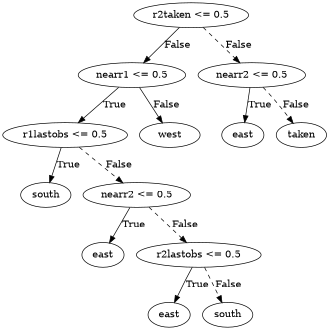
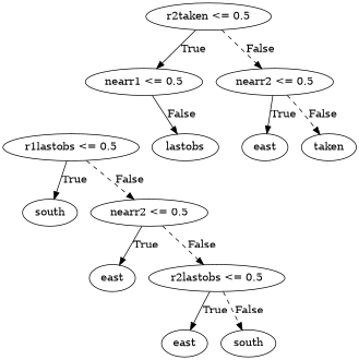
  digraph {
    n1 [label="r2taken <= 0.5"]
    n2 [label="nearr1 <= 0.5"]
    n3 [label="nearr2 <= 0.5"]
    n4 [label="r1lastobs <= 0.5"]
-   n5 [label=west]
+   n5 [label=lastobs]
    n6 [label=east]
    n7 [label=taken]
    n8 [label=south]
    n9 [label="nearr2 <= 0.5"]
    n10 [label=east]
    n11 [label="r2lastobs <= 0.5"]
    n12 [label=east]
    n13 [label=south]
-   n1 -> n2 [label=False]
+   n1 -> n2 [label=True]
    n1 -> n3 [label=False style=dashed]
-   n2 -> n4 [label=True]
    n2 -> n5 [label=False style=solid]
    n3 -> n6 [label=True]
    n3 -> n7 [label=False style=dashed]
    n4 -> n8 [label=True]
    n4 -> n9 [label=False style=dashed]
    n9 -> n10 [label=True]
    n9 -> n11 [label=False style=dashed]
    n11 -> n12 [label=True]
    n11 -> n13 [label=False style=dashed]
  }
